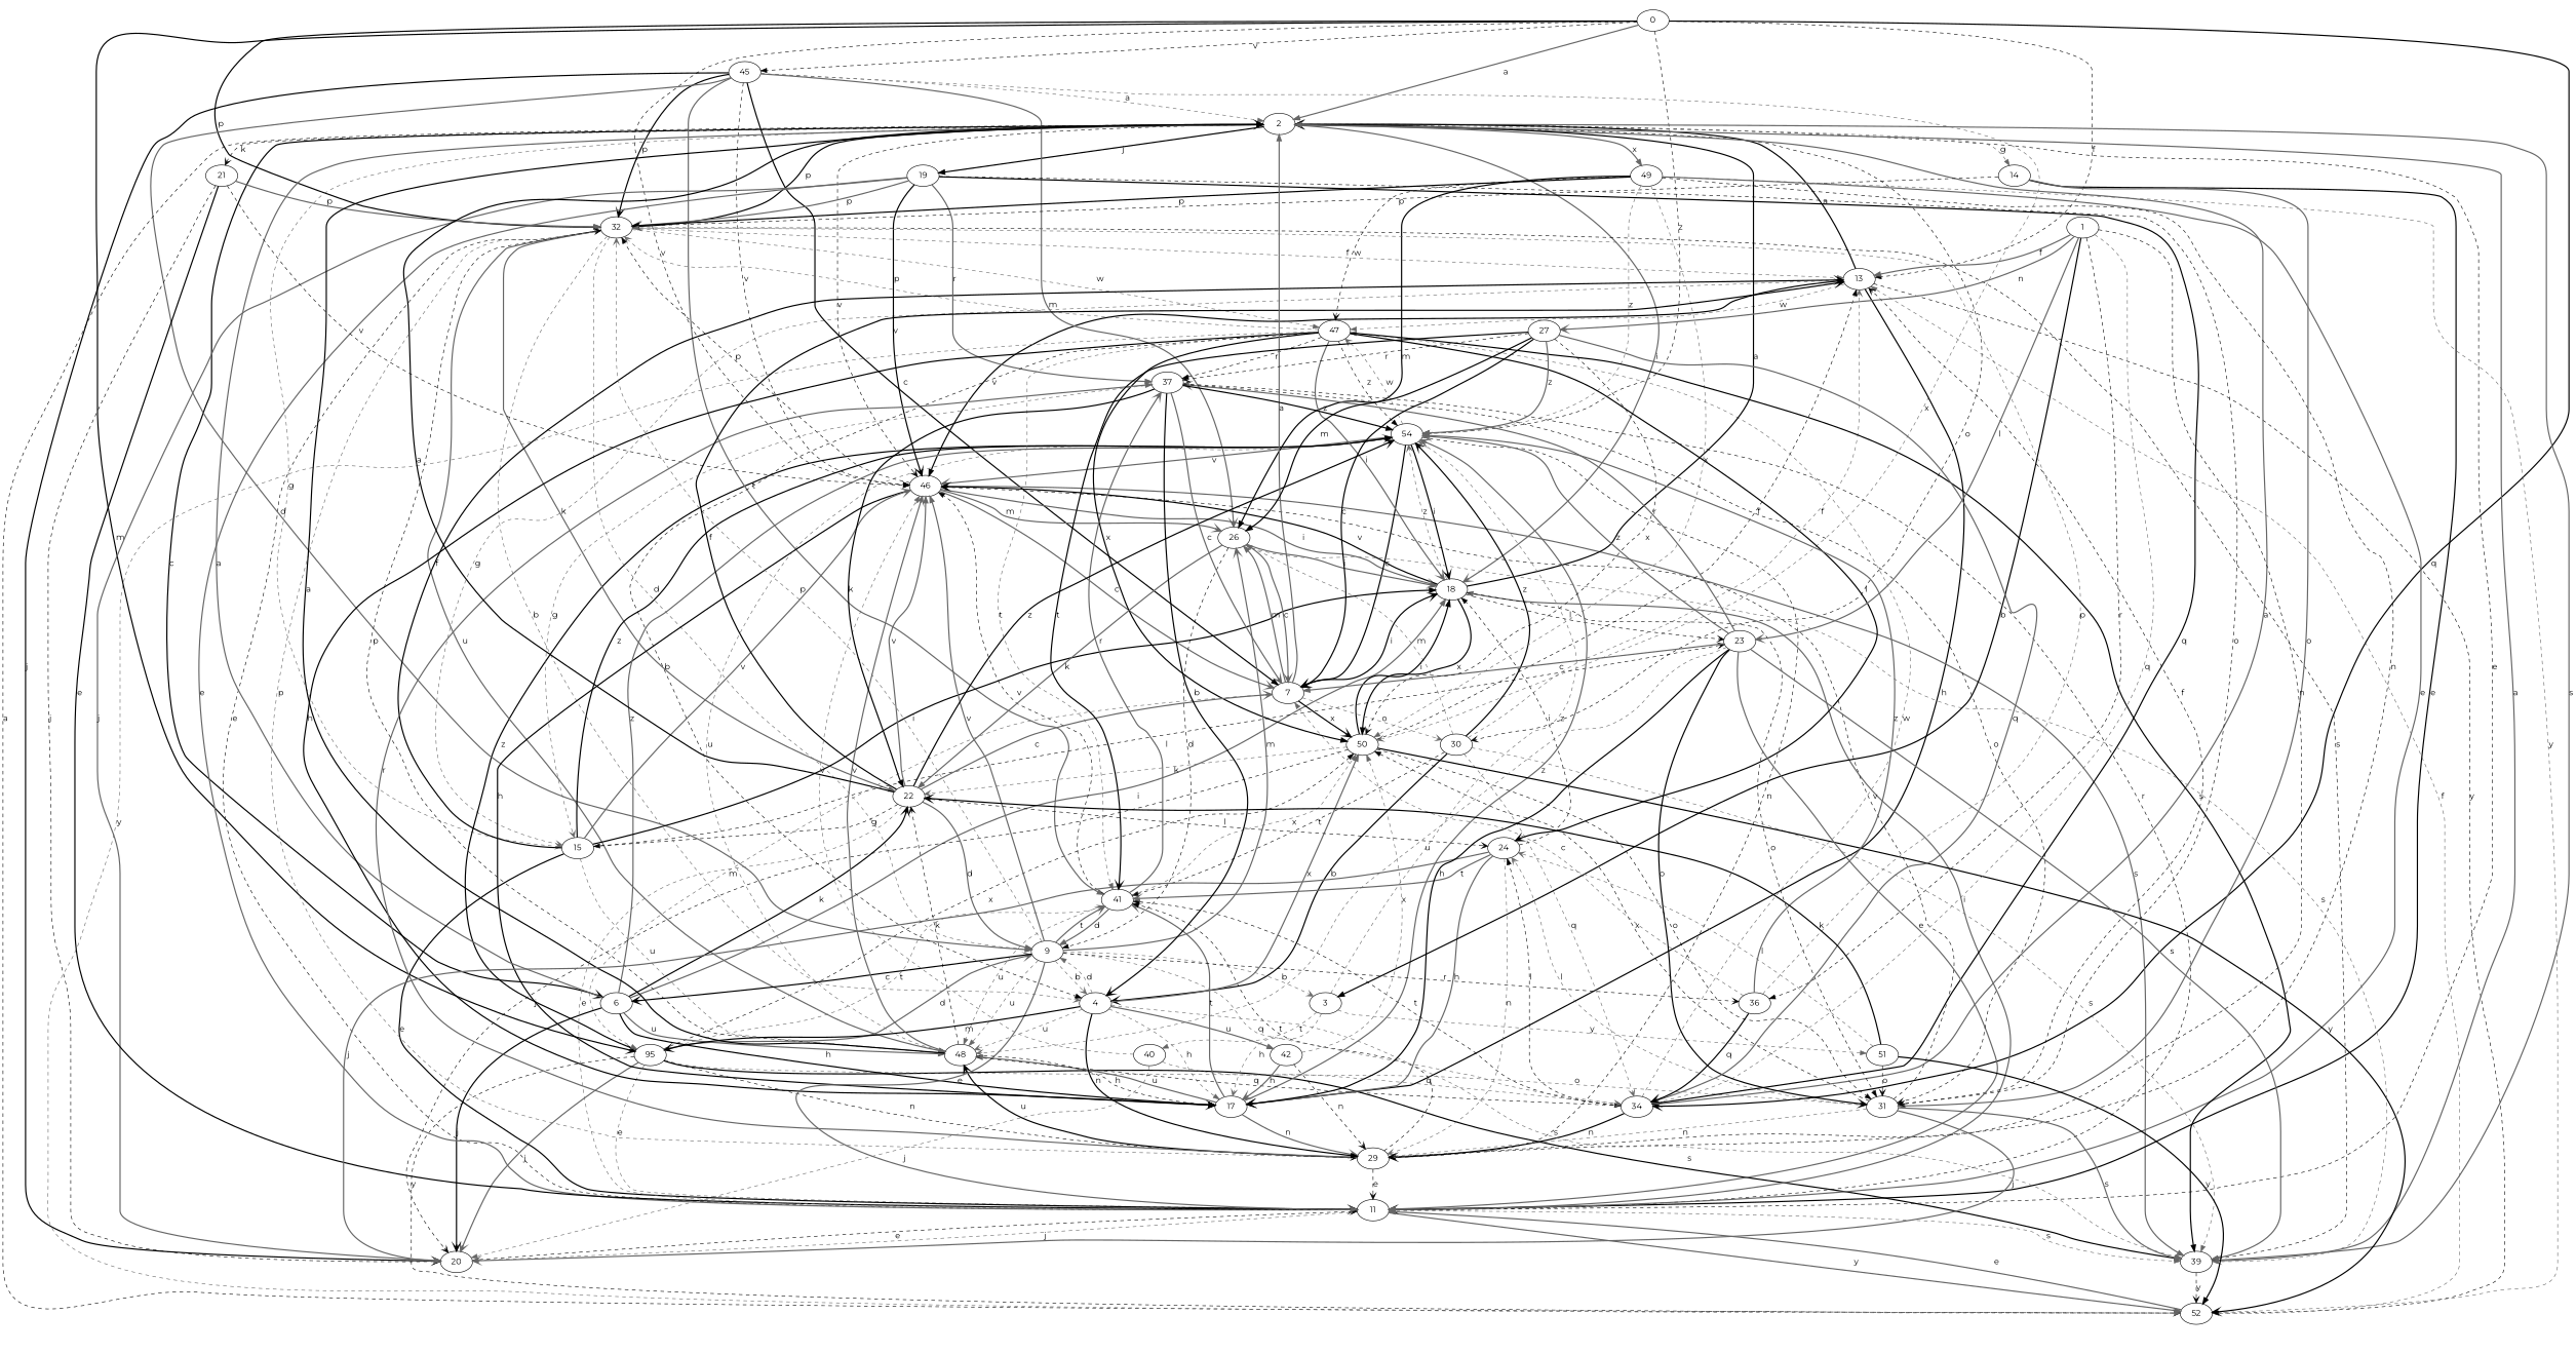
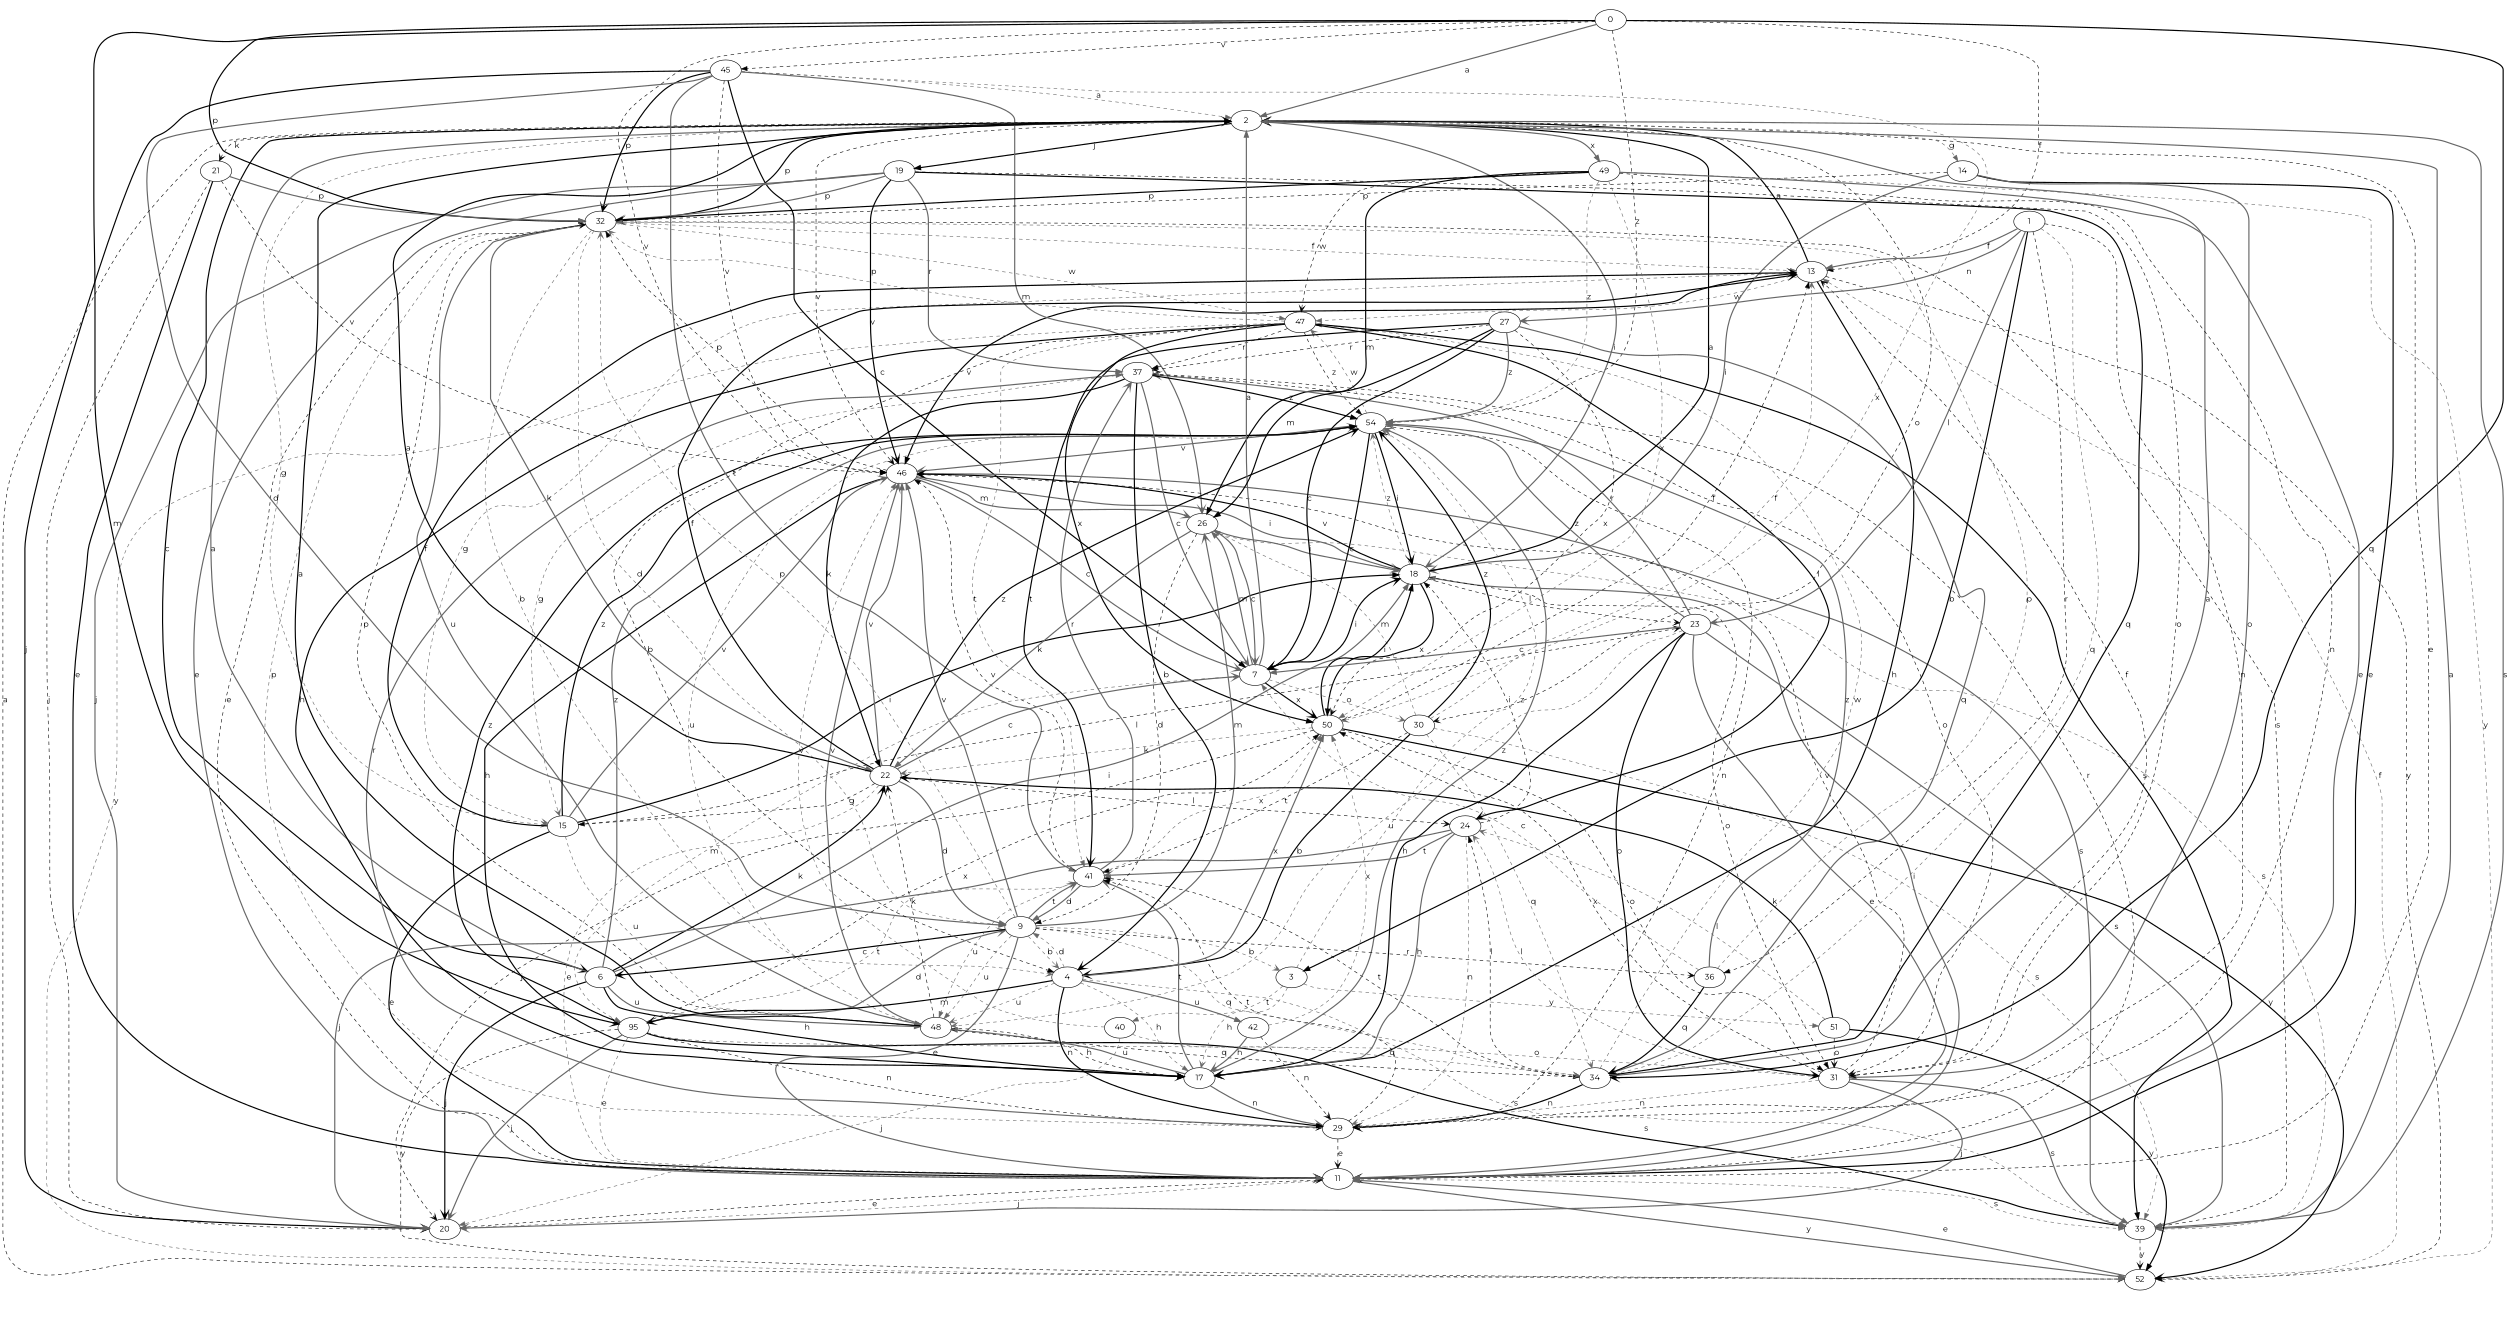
  strict digraph {
    fontname=Montserrat
    node [fontname=Montserrat]
    edge [arrowhead=vee color=gray40 fontname=Montserrat style=bold]
    0
    2
    13
    n4 [label=95]
    32
    34
    45
    46
    54
    6
    11
    14
    15
    18
    19
    21
    30
    39
    49
    17
    52
    47
    29
    9
    50
    20
    41
    31
    4
    n30 [label=48]
    22
    24
    7
    26
    1
    3
    23
    27
    36
    40
    51
    37
    42
    0 -> 2 [arrowhead=normal label=a]
    0 -> 13 [arrowhead=normal color=black label=f style=dashed]
    0 -> n4 [color=black label=m]
    0 -> 32 [arrowhead=normal color=black label=p]
    0 -> 34 [color=black label=q]
    0 -> 45 [arrowhead=normal color=black label=v style=dashed]
    0 -> 46 [arrowhead=normal color=black label=v style=dashed]
    0 -> 54 [color=black label=z style=dashed]
    2 -> 32 [color=black label=p]
    2 -> 46 [color=black label=v style=dashed]
    2 -> 6 [color=black label=c]
    2 -> 11 [color=black label=e style=dashed]
    2 -> 14 [arrowhead=normal label=g style=dashed]
    2 -> 15 [label=g style=dashed]
    2 -> 18 [label=i]
    2 -> 19 [arrowhead=normal color=black label=j]
    2 -> 21 [color=black label=k style=dashed]
    2 -> 30 [color=black label=o style=dashed]
    2 -> 39 [label=s]
    2 -> 49 [arrowhead=normal label=x]
    13 -> 2 [color=black label=a]
    13 -> 46 [arrowhead=normal color=black label=v]
    13 -> 15 [label=g style=dashed]
    13 -> 17 [color=black label=h]
    13 -> 52 [arrowhead=normal color=black label=y style=dashed]
    13 -> 47 [arrowhead=normal label=w style=dashed]
    n4 -> 54 [arrowhead=normal color=black label=z]
    n4 -> 11 [arrowhead=normal label=e style=dashed]
    n4 -> 39 [arrowhead=normal color=black label=s]
    n4 -> 52 [color=black label=y style=dashed]
    n4 -> 29 [color=black label=n style=dashed]
    n4 -> 9 [label=d]
    n4 -> 50 [arrowhead=normal color=black label=x style=dashed]
    n4 -> 20 [label=j]
    n4 -> 41 [label=t style=dashed]
    n4 -> 31 [arrowhead=normal label=o style=dashed]
    32 -> 13 [arrowhead=normal label=f style=dashed]
    32 -> 11 [color=black label=e style=dashed]
    32 -> 39 [arrowhead=normal color=black label=s style=dashed]
    32 -> 47 [arrowhead=normal label=w style=dashed]
    32 -> 9 [arrowhead=normal label=d style=dashed]
    32 -> 4 [label=b style=dashed]
    32 -> n30 [arrowhead=normal label=u]
    32 -> 22 [arrowhead=normal label=k]
    34 -> 2 [label=a]
    34 -> 47 [arrowhead=normal label=w style=dashed]
    34 -> 29 [color=black label=n]
    34 -> 41 [arrowhead=normal color=black label=t style=dashed]
    34 -> 24 [arrowhead=normal color=black label=l style=dashed]
    45 -> 2 [arrowhead=normal label=a style=dashed]
    45 -> 32 [color=black label=p]
    45 -> 46 [arrowhead=normal color=black label=v style=dashed]
    45 -> 9 [arrowhead=normal label=d]
    45 -> 50 [label=x style=dashed]
    45 -> 20 [color=black label=j]
    45 -> 41 [arrowhead=normal label=t]
    45 -> 7 [arrowhead=normal color=black label=c]
    45 -> 26 [label=m]
    46 -> 32 [arrowhead=normal color=black label=p style=dashed]
    46 -> 18 [label=i]
    46 -> 39 [arrowhead=normal label=s]
    46 -> 17 [color=black label=h]
    46 -> 7 [label=c]
    46 -> 26 [label=m]
    54 -> 46 [label=v]
    54 -> 18 [color=black label=i]
    54 -> 47 [label=w style=dashed]
    54 -> 29 [arrowhead=normal color=black label=n style=dashed]
    54 -> n30 [arrowhead=normal label=u style=dashed]
    54 -> 7 [color=black label=c]
    6 -> 2 [label=a]
    6 -> 54 [label=z]
    6 -> 18 [arrowhead=normal label=i]
    6 -> 17 [arrowhead=normal color=black label=h]
    6 -> 20 [color=black label=j]
    6 -> n30 [arrowhead=normal label=u]
    6 -> 22 [color=black label=k]
    11 -> 18 [arrowhead=normal label=i]
    11 -> 39 [arrowhead=normal label=s style=dashed]
    11 -> 52 [arrowhead=normal label=y]
    11 -> 20 [arrowhead=normal label=j style=dashed]
    11 -> 37 [color=black label=r style=dashed]
    14 -> 32 [arrowhead=normal color=black label=p style=dashed]
    14 -> 11 [color=black label=e]
-   47 -> 18 [label=i]
+   14 -> 18 [label=i]
    14 -> 31 [arrowhead=normal label=o]
    15 -> 13 [color=black label=f]
    15 -> 46 [label=v]
    15 -> 54 [arrowhead=normal color=black label=z]
    15 -> 11 [color=black label=e]
    15 -> 18 [arrowhead=normal color=black label=i]
    15 -> n30 [arrowhead=normal label=u style=dashed]
    15 -> 23 [color=black label=l style=dashed]
    18 -> 2 [color=black label=a]
    18 -> 46 [color=black label=v]
    18 -> 54 [label=z style=dashed]
    18 -> 50 [arrowhead=normal color=black label=x]
    18 -> 31 [arrowhead=normal color=black label=o style=dashed]
    18 -> 23 [color=black label=l style=dashed]
    19 -> 32 [label=p]
    19 -> 34 [color=black label=q]
    19 -> 46 [color=black label=v]
    19 -> 11 [label=e]
    19 -> 20 [arrowhead=normal label=j]
    19 -> 31 [color=black label=o style=dashed]
    19 -> 37 [arrowhead=normal label=r]
    21 -> 32 [arrowhead=normal label=p]
    21 -> 46 [color=black label=v style=dashed]
    21 -> 11 [arrowhead=normal color=black label=e]
    21 -> 20 [arrowhead=normal color=black label=j style=dashed]
    30 -> 13 [label=f style=dashed]
    30 -> 34 [label=q style=dashed]
    30 -> 54 [color=black label=z]
    30 -> 39 [arrowhead=normal label=s style=dashed]
    30 -> 41 [arrowhead=normal color=black label=t style=dashed]
    30 -> 4 [color=black label=b]
    30 -> 26 [arrowhead=normal label=m style=dashed]
    39 -> 2 [arrowhead=normal label=a]
    39 -> 52 [color=black label=y style=dashed]
    49 -> 32 [arrowhead=normal color=black label=p]
    49 -> 54 [arrowhead=normal label=z style=dashed]
    49 -> 11 [arrowhead=normal label=e]
    49 -> 52 [label=y style=dashed]
    49 -> 47 [color=black label=w style=dashed]
    49 -> 29 [arrowhead=normal color=black label=n style=dashed]
    49 -> 50 [arrowhead=normal label=x style=dashed]
    49 -> 26 [arrowhead=normal color=black label=m]
    17 -> 54 [label=z]
    17 -> 29 [label=n]
    17 -> 41 [label=t]
    17 -> n30 [arrowhead=normal label=u]
    52 -> 2 [arrowhead=normal color=black label=a style=dashed]
    52 -> 13 [arrowhead=normal label=f style=dashed]
    52 -> 11 [arrowhead=normal label=e]
    47 -> 32 [label=p style=dashed]
    47 -> 54 [arrowhead=normal color=black label=z style=dashed]
    47 -> 39 [arrowhead=normal color=black label=s]
    47 -> 17 [arrowhead=normal color=black label=h]
    47 -> 52 [arrowhead=normal label=y style=dashed]
    47 -> 50 [arrowhead=normal color=black label=x]
    47 -> 41 [arrowhead=normal label=t style=dashed]
    47 -> 4 [arrowhead=normal color=black label=b style=dashed]
    47 -> 24 [color=black label=l]
    47 -> 37 [arrowhead=normal color=black label=r style=dashed]
    29 -> 32 [arrowhead=normal label=p style=dashed]
    29 -> 11 [color=black label=e style=dashed]
    29 -> 41 [arrowhead=normal color=black label=t style=dashed]
-   29 -> n30 [color=black label=u]
    29 -> 37 [arrowhead=normal label=r]
    9 -> 32 [label=p style=dashed]
    9 -> 34 [label=q style=dashed]
    9 -> 46 [arrowhead=normal label=v]
    9 -> 6 [color=black label=c]
    9 -> 11 [arrowhead=normal label=e]
    9 -> 41 [label=t]
    9 -> 4 [label=b style=dashed]
    9 -> n30 [arrowhead=normal label=u style=dashed]
    9 -> 26 [label=m]
    9 -> 3 [label=b style=dashed]
    9 -> 36 [color=black label=r style=dashed]
    50 -> 13 [arrowhead=normal color=black label=f style=dashed]
    50 -> 18 [arrowhead=normal color=black label=i]
    50 -> 52 [color=black label=y]
    50 -> 20 [color=black label=j style=dashed]
    50 -> 31 [arrowhead=normal color=black label=o style=dashed]
    50 -> 22 [label=k style=dashed]
    20 -> 11 [color=black label=e style=dashed]
    41 -> 46 [arrowhead=normal color=black label=v style=dashed]
    41 -> 9 [arrowhead=normal label=d]
    41 -> 50 [arrowhead=normal label=x style=dashed]
    41 -> n30 [arrowhead=normal label=u style=dashed]
    41 -> 37 [label=r]
    31 -> 13 [color=black label=f style=dashed]
    31 -> 46 [color=black label=v style=dashed]
    31 -> 39 [arrowhead=normal label=s]
    31 -> 29 [arrowhead=normal label=n style=dashed]
    31 -> 50 [arrowhead=normal color=black label=x style=dashed]
    31 -> 20 [label=j]
    31 -> 24 [label=l style=dashed]
    4 -> n4 [color=black label=m]
    4 -> 39 [arrowhead=normal label=s style=dashed]
    4 -> 17 [arrowhead=normal label=h style=dashed]
    4 -> 29 [arrowhead=normal color=black label=n]
    4 -> 9 [arrowhead=normal label=d style=dashed]
    4 -> 50 [arrowhead=normal label=x]
    4 -> n30 [label=u style=dashed]
    4 -> 42 [arrowhead=normal label=u]
    n30 -> 2 [arrowhead=normal color=black label=a]
    n30 -> 32 [color=black label=p style=dashed]
    n30 -> 34 [arrowhead=normal color=black label=q style=dashed]
    n30 -> 46 [label=v]
    n30 -> 17 [color=black label=h style=dashed]
    n30 -> 22 [color=black label=k style=dashed]
    22 -> 2 [color=black label=a]
    22 -> 13 [color=black label=f]
    22 -> 46 [arrowhead=normal label=v]
    22 -> 54 [color=black label=z]
    22 -> 11 [arrowhead=normal label=e style=dashed]
    22 -> 15 [arrowhead=normal color=black label=g style=dashed]
    22 -> 9 [arrowhead=normal label=d]
    22 -> 24 [color=black label=l style=dashed]
    22 -> 7 [label=c]
    24 -> 18 [arrowhead=normal color=black label=i style=dashed]
    24 -> 17 [label=h]
    24 -> 29 [label=n style=dashed]
    24 -> 20 [arrowhead=normal label=j]
    24 -> 41 [label=t]
    7 -> 2 [arrowhead=normal label=a]
    7 -> n4 [arrowhead=normal label=m style=dashed]
    7 -> 18 [color=black label=i]
    7 -> 30 [label=o style=dashed]
    7 -> 50 [color=black label=x]
    7 -> 26 [arrowhead=normal label=m]
    26 -> 18 [label=i]
    26 -> 39 [arrowhead=normal label=s style=dashed]
    26 -> 9 [arrowhead=normal color=black label=d style=dashed]
    26 -> 22 [arrowhead=normal label=k]
    26 -> 7 [label=c]
    1 -> 13 [arrowhead=normal label=f]
    1 -> 34 [arrowhead=normal label=q style=dashed]
    1 -> 29 [color=black label=n style=dashed]
    1 -> 3 [arrowhead=normal color=black label=b]
    1 -> 23 [label=l]
    1 -> 27 [label=n]
    1 -> 36 [arrowhead=normal color=black label=r style=dashed]
    3 -> 54 [label=z style=dashed]
    3 -> 17 [label=h style=dashed]
    3 -> 40 [arrowhead=normal label=t style=dashed]
    3 -> 51 [arrowhead=normal label=y style=dashed]
    23 -> 54 [label=z]
    23 -> 11 [arrowhead=normal label=e]
    23 -> 39 [arrowhead=normal label=s]
    23 -> 17 [color=black label=h]
    23 -> 31 [color=black label=o]
    23 -> n30 [label=u style=dashed]
    23 -> 7 [arrowhead=normal label=c]
    23 -> 37 [label=r]
    27 -> 34 [label=q]
    27 -> 54 [arrowhead=normal label=z]
    27 -> 50 [color=black label=x style=dashed]
    27 -> 41 [color=black label=t]
    27 -> 7 [color=black label=c]
    27 -> 26 [arrowhead=normal color=black label=m]
    27 -> 37 [color=black label=r style=dashed]
    36 -> 32 [arrowhead=normal label=p style=dashed]
    36 -> 34 [color=black label=q]
    36 -> 54 [arrowhead=normal label=z]
    36 -> 7 [arrowhead=normal label=c style=dashed]
    40 -> 34 [label=q style=dashed]
    40 -> 46 [arrowhead=normal label=v style=dashed]
    40 -> 20 [arrowhead=normal label=j style=dashed]
    51 -> 52 [arrowhead=normal color=black label=y]
    51 -> 31 [color=black label=o style=dashed]
    51 -> 22 [color=black label=k]
    51 -> 24 [label=l style=dashed]
    37 -> 54 [arrowhead=normal color=black label=z]
    37 -> 15 [label=g style=dashed]
    37 -> 31 [color=black label=o style=dashed]
    37 -> 4 [color=black label=b]
    37 -> 22 [arrowhead=normal color=black label=k]
    37 -> 7 [label=c]
    42 -> 17 [label=h]
    42 -> 29 [color=black label=n style=dashed]
    42 -> 50 [arrowhead=normal label=x style=dashed]
  }
